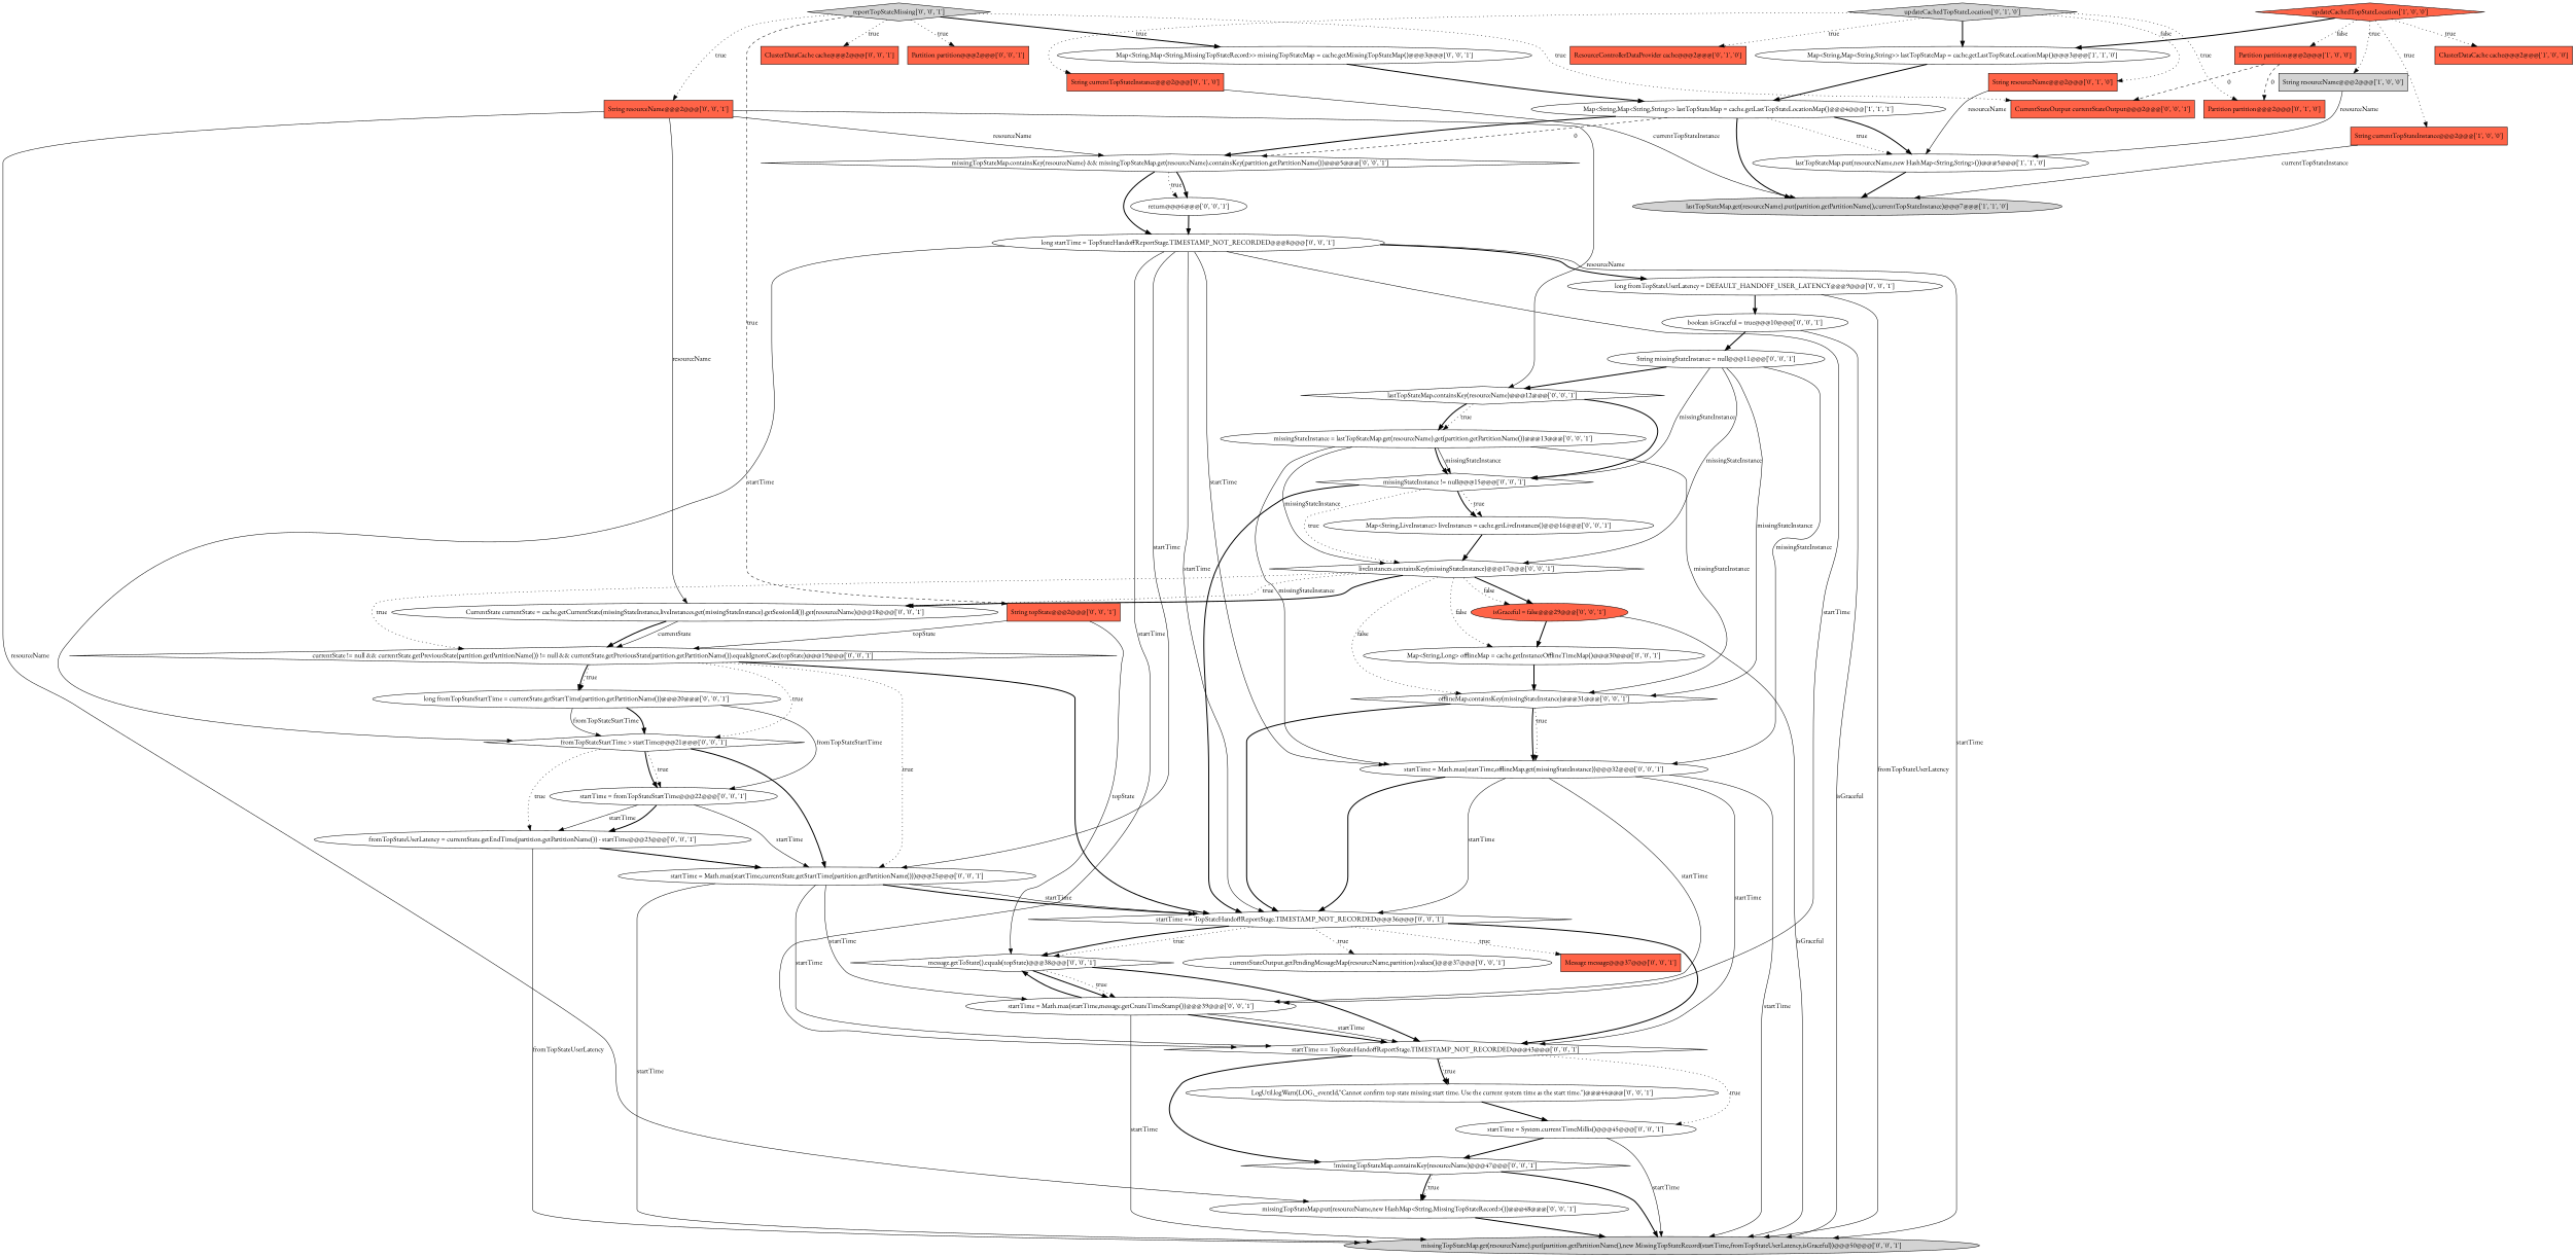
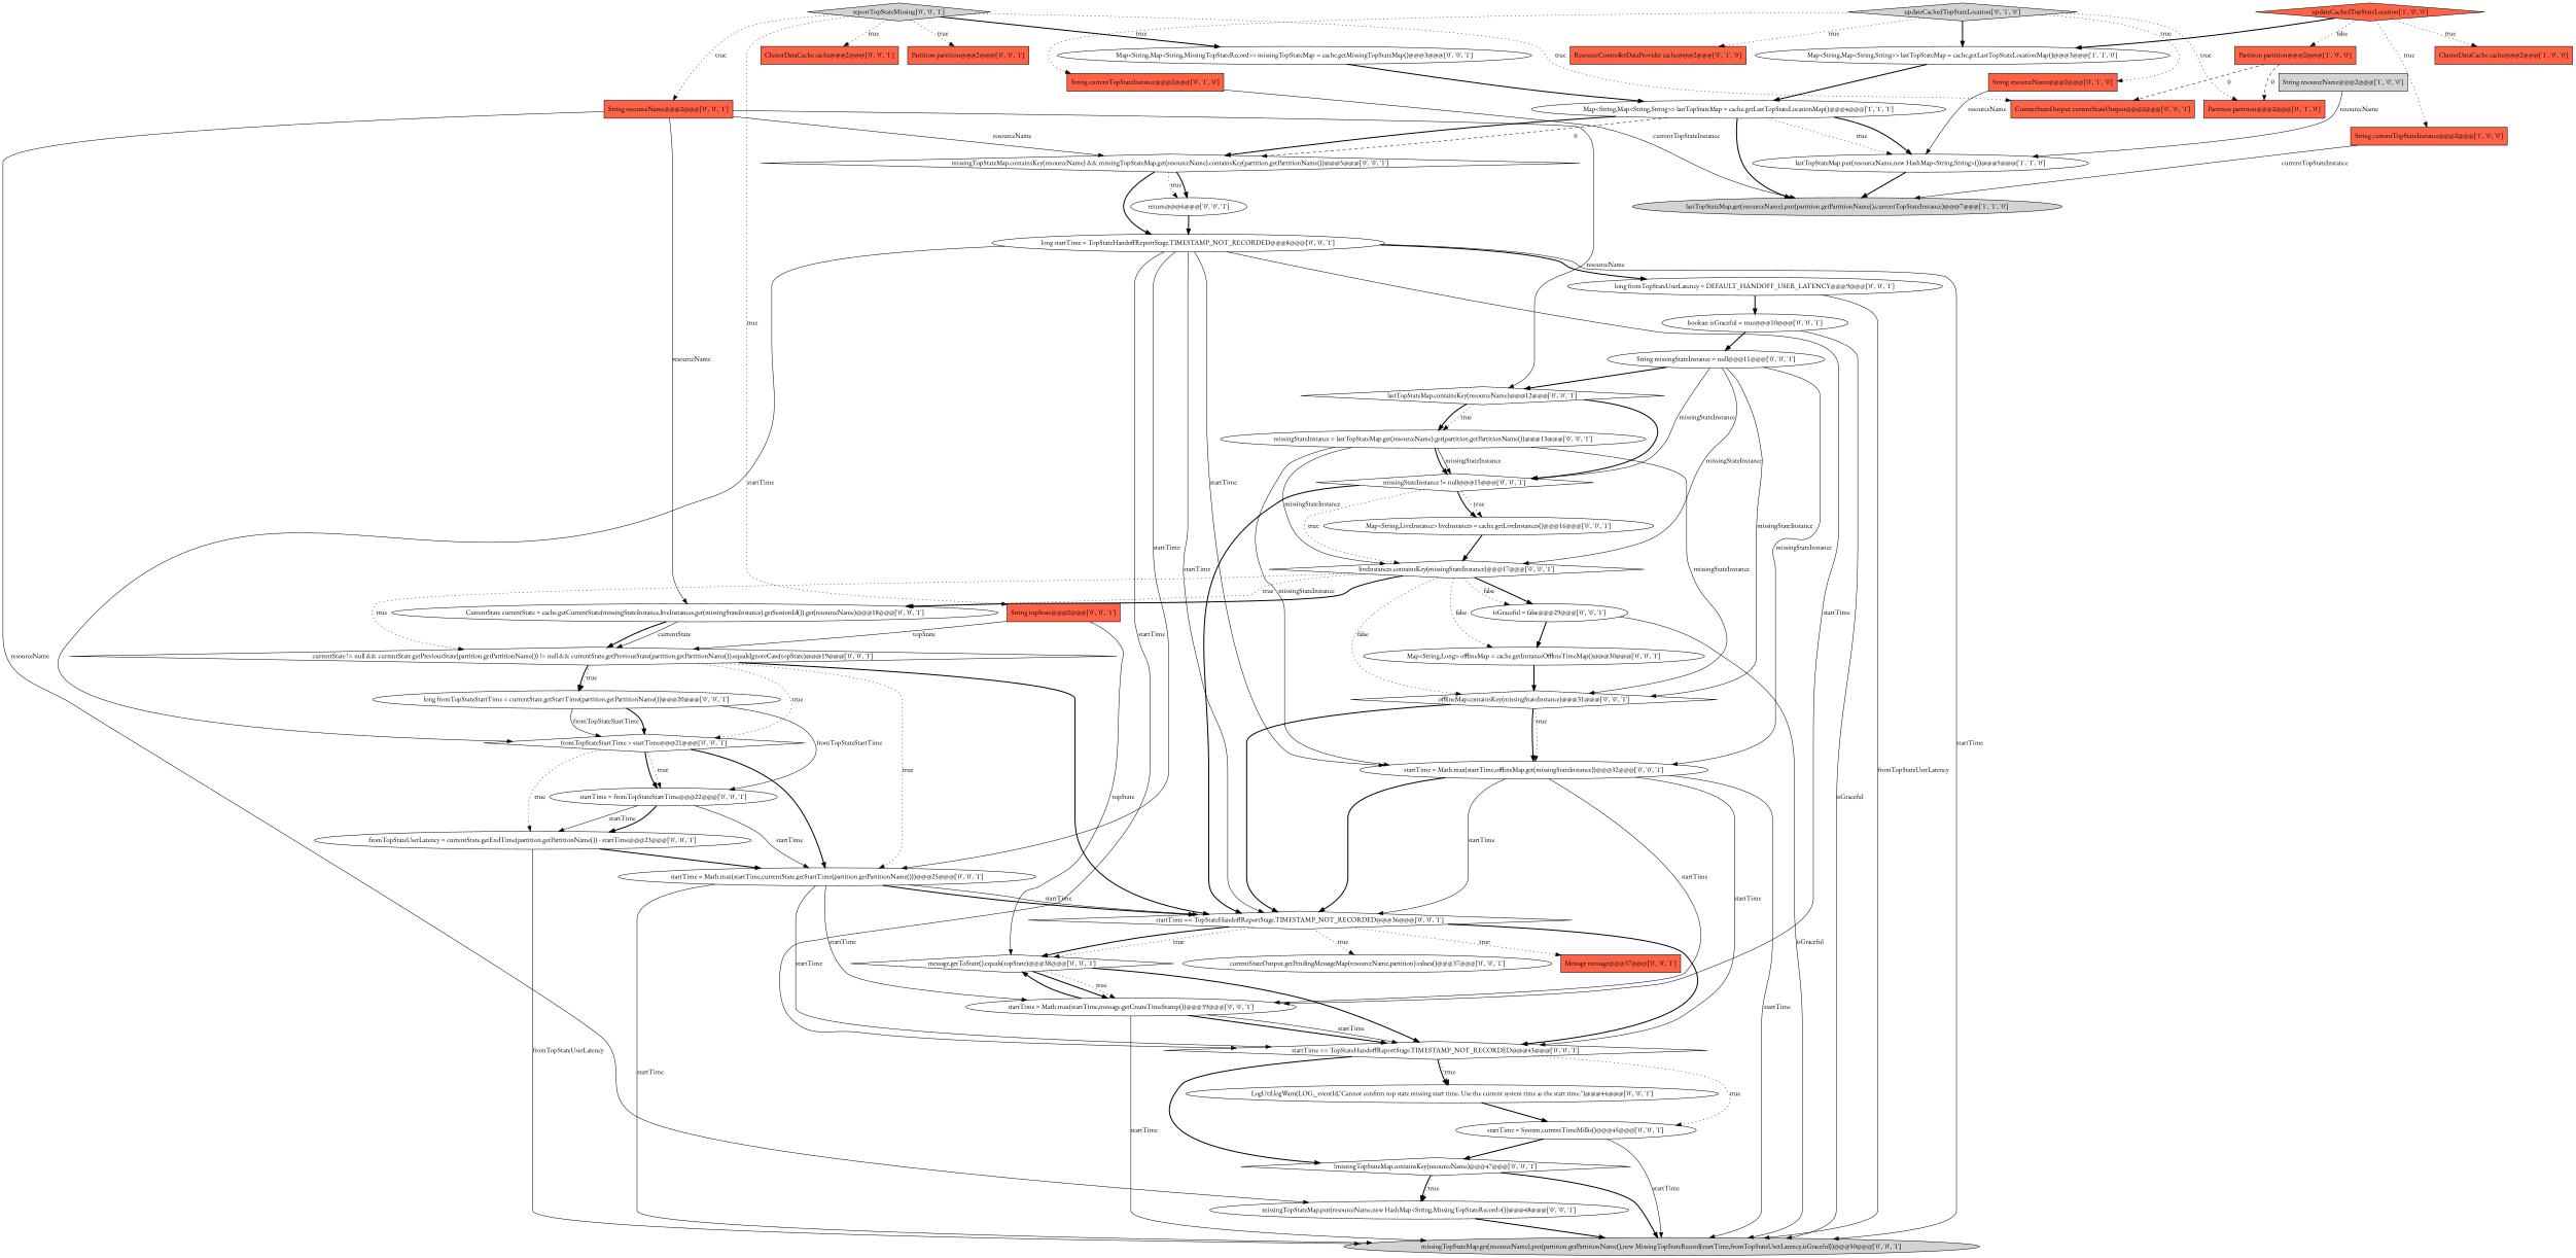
  digraph {
    fontname="EB Garamond"
    node [fillcolor=white fontname="EB Garamond" shape=ellipse style=filled]
    edge [fontname="EB Garamond" style=bold]
    n1 [label="fromTopStateStartTime > startTime@@@21@@@['0', '0', '1']" shape=diamond]
    n2 [label="fromTopStateUserLatency = currentState.getEndTime(partition.getPartitionName()) - startTime@@@23@@@['0', '0', '1']"]
    n3 [label="startTime = Math.max(startTime,currentState.getStartTime(partition.getPartitionName()))@@@25@@@['0', '0', '1']"]
    n4 [label="startTime = fromTopStateStartTime@@@22@@@['0', '0', '1']"]
    n5 [fillcolor=lightgray label="missingTopStateMap.get(resourceName).put(partition.getPartitionName(),new MissingTopStateRecord(startTime,fromTopStateUserLatency,isGraceful))@@@50@@@['0', '0', '1']"]
    n6 [label="startTime == TopStateHandoffReportStage.TIMESTAMP_NOT_RECORDED@@@36@@@['0', '0', '1']" shape=diamond]
    n7 [label="startTime = Math.max(startTime,message.getCreateTimeStamp())@@@39@@@['0', '0', '1']"]
    n8 [label="startTime == TopStateHandoffReportStage.TIMESTAMP_NOT_RECORDED@@@43@@@['0', '0', '1']" shape=diamond]
    n9 [label="Map<String,LiveInstance> liveInstances = cache.getLiveInstances()@@@16@@@['0', '0', '1']"]
    n10 [label="liveInstances.containsKey(missingStateInstance)@@@17@@@['0', '0', '1']" shape=diamond]
    n11 [label="Map<String,Long> offlineMap = cache.getInstanceOfflineTimeMap()@@@30@@@['0', '0', '1']"]
    n12 [label="offlineMap.containsKey(missingStateInstance)@@@31@@@['0', '0', '1']" shape=diamond]
    n13 [label="CurrentState currentState = cache.getCurrentState(missingStateInstance,liveInstances.get(missingStateInstance).getSessionId()).get(resourceName)@@@18@@@['0', '0', '1']"]
-   n14 [fillcolor=tomato label="isGraceful = false@@@29@@@['0', '0', '1']"]
+   n14 [label="isGraceful = false@@@29@@@['0', '0', '1']"]
    n15 [label="currentState != null && currentState.getPreviousState(partition.getPartitionName()) != null && currentState.getPreviousState(partition.getPartitionName()).equalsIgnoreCase(topState)@@@19@@@['0', '0', '1']" shape=diamond]
    n16 [label="startTime = Math.max(startTime,offlineMap.get(missingStateInstance))@@@32@@@['0', '0', '1']"]
    n17 [label="lastTopStateMap.put(resourceName,new HashMap<String,String>())@@@5@@@['1', '1', '0']"]
    n18 [fillcolor=lightgray label="lastTopStateMap.get(resourceName).put(partition.getPartitionName(),currentTopStateInstance)@@@7@@@['1', '1', '0']"]
    n19 [label="missingStateInstance != null@@@15@@@['0', '0', '1']" shape=diamond]
    n20 [label="message.getToState().equals(topState)@@@38@@@['0', '0', '1']" shape=diamond]
    n21 [label="currentStateOutput.getPendingMessageMap(resourceName,partition).values()@@@37@@@['0', '0', '1']"]
    n22 [fillcolor=tomato label="Message message@@@37@@@['0', '0', '1']" shape=box]
    n23 [label="long fromTopStateStartTime = currentState.getStartTime(partition.getPartitionName())@@@20@@@['0', '0', '1']"]
    n24 [label="LogUtil.logWarn(LOG,_eventId,\"Cannot confirm top state missing start time. Use the current system time as the start time.\")@@@44@@@['0', '0', '1']"]
    n25 [label="startTime = System.currentTimeMillis()@@@45@@@['0', '0', '1']"]
    n26 [label="!missingTopStateMap.containsKey(resourceName)@@@47@@@['0', '0', '1']" shape=diamond]
    n27 [fillcolor=tomato label="ClusterDataCache cache@@@2@@@['1', '0', '0']" shape=box]
    n28 [label="missingTopStateMap.put(resourceName,new HashMap<String,MissingTopStateRecord>())@@@48@@@['0', '0', '1']"]
    n29 [fillcolor=tomato label="String currentTopStateInstance@@@2@@@['0', '1', '0']" shape=box]
    n30 [fillcolor=tomato label="String resourceName@@@2@@@['0', '0', '1']" shape=box]
    n31 [label="missingTopStateMap.containsKey(resourceName) && missingTopStateMap.get(resourceName).containsKey(partition.getPartitionName())@@@5@@@['0', '0', '1']" shape=diamond]
    n32 [label="lastTopStateMap.containsKey(resourceName)@@@12@@@['0', '0', '1']" shape=diamond]
    n33 [label="long startTime = TopStateHandoffReportStage.TIMESTAMP_NOT_RECORDED@@@8@@@['0', '0', '1']"]
    n34 [label="return@@@6@@@['0', '0', '1']"]
    n35 [label="missingStateInstance = lastTopStateMap.get(resourceName).get(partition.getPartitionName())@@@13@@@['0', '0', '1']"]
    n36 [label="long fromTopStateUserLatency = DEFAULT_HANDOFF_USER_LATENCY@@@9@@@['0', '0', '1']"]
    n37 [label="boolean isGraceful = true@@@10@@@['0', '0', '1']"]
    n38 [label="String missingStateInstance = null@@@11@@@['0', '0', '1']"]
    n39 [fillcolor=tomato label="Partition partition@@@2@@@['1', '0', '0']" shape=box]
    n40 [fillcolor=tomato label="CurrentStateOutput currentStateOutput@@@2@@@['0', '0', '1']" shape=box]
    n41 [fillcolor=tomato label="Partition partition@@@2@@@['0', '1', '0']" shape=box]
    n42 [fillcolor=tomato label="ClusterDataCache cache@@@2@@@['0', '0', '1']" shape=box]
    n43 [label="Map<String,Map<String,String>> lastTopStateMap = cache.getLastTopStateLocationMap()@@@3@@@['1', '1', '0']"]
    n44 [label="Map<String,Map<String,String>> lastTopStateMap = cache.getLastTopStateLocationMap()@@@4@@@['1', '1', '1']"]
    n45 [fillcolor=tomato label="String currentTopStateInstance@@@2@@@['1', '0', '0']" shape=box]
    n46 [fillcolor=lightgray label="updateCachedTopStateLocation['0', '1', '0']" shape=diamond]
    n47 [fillcolor=tomato label="String resourceName@@@2@@@['0', '1', '0']" shape=box]
    n48 [fillcolor=tomato label="ResourceControllerDataProvider cache@@@2@@@['0', '1', '0']" shape=box]
    n49 [fillcolor=tomato label="Partition partition@@@2@@@['0', '0', '1']" shape=box]
    n50 [fillcolor=tomato label="updateCachedTopStateLocation['1', '0', '0']" shape=diamond]
    n51 [fillcolor=lightgray label="String resourceName@@@2@@@['1', '0', '0']" shape=box]
    n52 [label="Map<String,Map<String,MissingTopStateRecord>> missingTopStateMap = cache.getMissingTopStateMap()@@@3@@@['0', '0', '1']"]
    n53 [fillcolor=lightgray label="reportTopStateMissing['0', '0', '1']" shape=diamond]
    n54 [fillcolor=tomato label="String topState@@@2@@@['0', '0', '1']" shape=box]
    n1 -> n2 [label=true style=dotted]
    n1 -> n3
    n1 -> n4 [label=true style=dotted]
    n1 -> n4
    n2 -> n3
    n2 -> n5 [label=fromTopStateUserLatency style=solid]
    n3 -> n5 [label=startTime style=solid]
    n3 -> n6
    n3 -> n6 [label=startTime style=solid]
    n3 -> n7 [label=startTime style=solid]
    n3 -> n8 [label=startTime style=solid]
    n4 -> n2 [label=startTime style=solid]
    n4 -> n2
    n4 -> n3 [label=startTime style=solid]
    n6 -> n8
    n6 -> n20 [label=true style=dotted]
    n6 -> n20
    n6 -> n21 [label=true style=dotted]
    n6 -> n22 [label=true style=dotted]
    n7 -> n5 [label=startTime style=solid]
    n7 -> n8
    n7 -> n8 [label=startTime style=solid]
    n7 -> n20
    n8 -> n24 [label=true style=dotted]
    n8 -> n24
    n8 -> n25 [label=true style=dotted]
    n8 -> n26
    n9 -> n10
    n10 -> n11 [label=false style=dotted]
    n10 -> n12 [label=false style=dotted]
    n10 -> n13 [label=true style=dotted]
    n10 -> n13
    n10 -> n14
    n10 -> n14 [label=false style=dotted]
    n10 -> n15 [label=true style=dotted]
    n11 -> n12
    n12 -> n6
    n12 -> n16
    n12 -> n16 [label=true style=dotted]
    n13 -> n15
    n13 -> n15 [label=currentState style=solid]
    n14 -> n5 [label=isGraceful style=solid]
    n14 -> n11
    n15 -> n1 [label=true style=dotted]
    n15 -> n3 [label=true style=dotted]
    n15 -> n6
    n15 -> n23
    n15 -> n23 [label=true style=dotted]
    n16 -> n5 [label=startTime style=solid]
    n16 -> n6 [label=startTime style=solid]
    n16 -> n6
    n16 -> n7 [label=startTime style=solid]
    n16 -> n8 [label=startTime style=solid]
    n17 -> n18
    n19 -> n6
    n19 -> n9
    n19 -> n9 [label=true style=dotted]
    n19 -> n10 [label=true style=dotted]
    n20 -> n7
    n20 -> n7 [label=true style=dotted]
    n20 -> n8
    n23 -> n1 [label=fromTopStateStartTime style=solid]
    n23 -> n1
    n23 -> n4 [label=fromTopStateStartTime style=solid]
    n24 -> n25
    n25 -> n5 [label=startTime style=solid]
    n25 -> n26
    n26 -> n5
    n26 -> n28
    n26 -> n28 [label=true style=dotted]
    n28 -> n5
    n29 -> n18 [label=currentTopStateInstance style=solid]
    n30 -> n13 [label=resourceName style=solid]
    n30 -> n28 [label=resourceName style=solid]
    n30 -> n31 [label=resourceName style=solid]
    n30 -> n32 [label=resourceName style=solid]
    n31 -> n33
    n31 -> n34 [label=true style=dotted]
    n31 -> n34
    n32 -> n19
    n32 -> n35 [label=true style=dotted]
    n32 -> n35
    n33 -> n1 [label=startTime style=solid]
    n33 -> n3 [label=startTime style=solid]
    n33 -> n5 [label=startTime style=solid]
    n33 -> n6 [label=startTime style=solid]
    n33 -> n7 [label=startTime style=solid]
    n33 -> n8 [label=startTime style=solid]
    n33 -> n16 [label=startTime style=solid]
    n33 -> n36
    n34 -> n33
    n35 -> n10 [label=missingStateInstance style=solid]
    n35 -> n12 [label=missingStateInstance style=solid]
    n35 -> n16 [label=missingStateInstance style=solid]
    n35 -> n19 [label=missingStateInstance style=solid]
    n35 -> n19
    n36 -> n5 [label=fromTopStateUserLatency style=solid]
    n36 -> n37
    n37 -> n5 [label=isGraceful style=solid]
    n37 -> n38
    n38 -> n10 [label=missingStateInstance style=solid]
    n38 -> n12 [label=missingStateInstance style=solid]
    n38 -> n16 [label=missingStateInstance style=solid]
    n38 -> n19 [label=missingStateInstance style=solid]
    n38 -> n32
    n39 -> n40 [label=0 style=dashed]
    n39 -> n41 [label=0 style=dashed]
    n43 -> n44
    n44 -> n17 [label=true style=dotted]
    n44 -> n17
    n44 -> n18
    n44 -> n31
    n44 -> n31 [label=0 style=dashed]
    n45 -> n18 [label=currentTopStateInstance style=solid]
    n46 -> n29 [label=true style=dotted]
    n46 -> n41 [label=true style=dotted]
    n46 -> n43
-   n46 -> n47 [label=false style=dotted]
+   n46 -> n47 [label=true style=dotted]
    n46 -> n48 [label=true style=dotted]
    n47 -> n17 [label=resourceName style=solid]
    n50 -> n27 [label=true style=dotted]
    n50 -> n39 [label=false style=dotted]
    n50 -> n43
    n50 -> n45 [label=true style=dotted]
-   n50 -> n51 [label=true style=dotted]
    n51 -> n17 [label=resourceName style=solid]
    n52 -> n44
    n53 -> n30 [label=true style=dotted]
    n53 -> n40 [label=true style=dotted]
    n53 -> n42 [label=true style=dotted]
    n53 -> n49 [label=true style=dotted]
    n53 -> n52
-   n53 -> n54 [label=true style=dashed]
+   n53 -> n54 [label=true style=dotted]
    n54 -> n15 [label=topState style=solid]
    n54 -> n20 [label=topState style=solid]
  }
